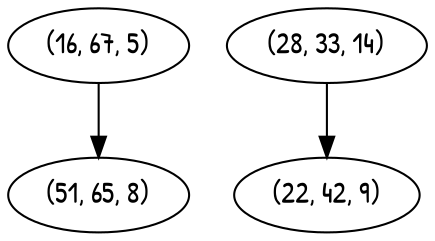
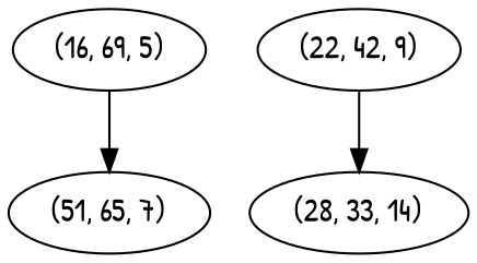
  digraph {
    fontname="Patrick Hand"
    node [fontname="Patrick Hand"]
    edge [fontname="Patrick Hand"]
-   "(16, 67, 5)"
-   "(51, 65, 7)" [label="(51, 65, 8)"]
+   "(16, 67, 5)" [label="(16, 69, 5)"]
+   "(51, 65, 7)"
    "(22, 42, 9)"
    "(28, 33, 14)"
    "(16, 67, 5)" -> "(51, 65, 7)"
-   "(28, 33, 14)" -> "(22, 42, 9)"
+   "(22, 42, 9)" -> "(28, 33, 14)"
  }
